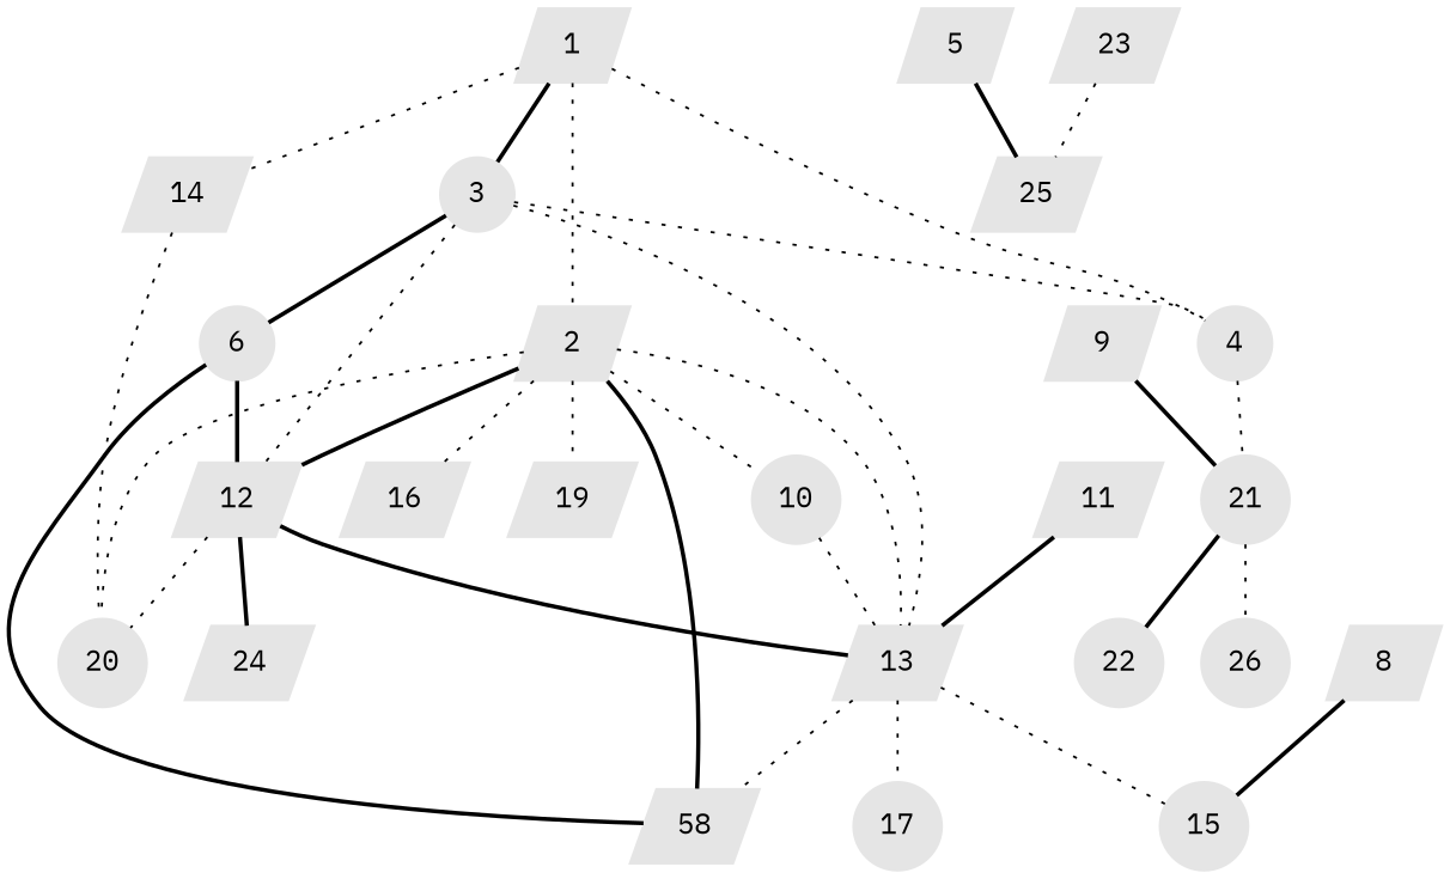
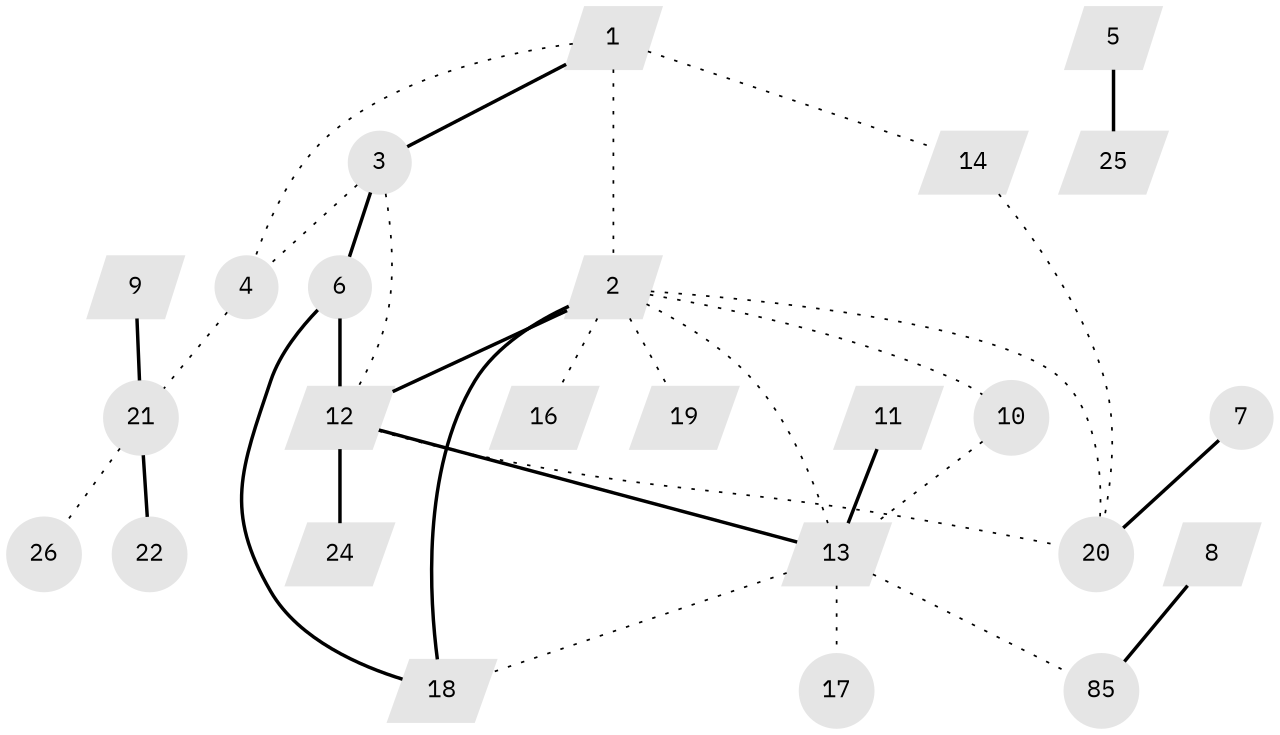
  graph {
    fontname="IBM Plex Mono"
    node [color=gray90 fontname="IBM Plex Mono" shape=parallelogram style=filled]
    edge [fontname="IBM Plex Mono" style=dotted weight=1.0]
    1
    2
    3 [shape=circle]
    4 [shape=circle]
    14
    10 [shape=circle]
    12
    13
    16
-   18 [label=58]
+   18
    19
    20 [shape=circle]
    6 [shape=circle]
    21 [shape=circle]
    24
-   15 [shape=circle]
+   15 [shape=circle label=85]
    17 [shape=circle]
    22 [shape=circle]
    26 [shape=circle]
    5
    25
+   7 [shape=circle]
    8
    9
    11
-   23
    1 -- 2 [weight=2.0]
    1 -- 3 [style=bold]
    1 -- 4
    1 -- 14
    2 -- 10
    2 -- 12 [style=bold]
    2 -- 13
    2 -- 16
    2 -- 18 [style=bold]
    2 -- 19
    2 -- 20
    3 -- 4
    3 -- 12
-   3 -- 13
    3 -- 6 [style=bold]
    4 -- 21
    14 -- 20
    10 -- 13
    12 -- 13 [style=bold]
    12 -- 20
    12 -- 24 [style=bold]
    13 -- 18
    13 -- 15
    13 -- 17
    6 -- 12 [style=bold]
    6 -- 18 [style=bold]
    21 -- 22 [style=bold]
    21 -- 26
    5 -- 25 [style=bold]
+   7 -- 20 [style=bold]
    8 -- 15 [style=bold]
    9 -- 21 [style=bold]
    11 -- 13 [style=bold]
-   23 -- 25
  }
